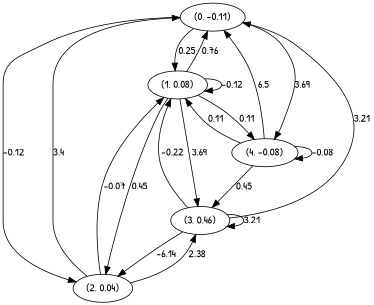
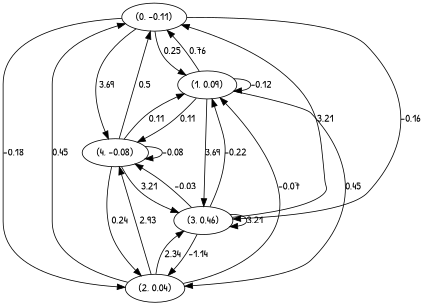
  digraph {
    fontname="Patrick Hand"
    node [fontname="Patrick Hand"]
    edge [fontname="Patrick Hand"]
    n1 [label="(0, -0.11)"]
-   n2 [label="(1, 0.08)"]
+   n2 [label="(1, 0.09)"]
    n3 [label="(2, 0.04)"]
    n4 [label="(3, 0.46)"]
    n5 [label="(4, -0.08)"]
    n1 -> n2 [label=0.25]
-   n1 -> n3 [label=-0.12]
+   n1 -> n3 [label=-0.18]
+   n1 -> n4 [label=-0.16]
    n1 -> n5 [label=3.69]
    n2 -> n1 [label=0.76]
    n2 -> n2 [label=-0.12]
    n2 -> n3 [label=0.45]
    n2 -> n4 [label=3.69]
    n2 -> n5 [label=0.11]
-   n3 -> n1 [label=3.4]
+   n3 -> n1 [label=0.45]
    n3 -> n2 [label=-0.07]
-   n3 -> n4 [label=2.38]
+   n3 -> n4 [label=2.34]
+   n3 -> n5 [label=2.93]
    n4 -> n1 [label=3.21]
    n4 -> n2 [label=-0.22]
-   n4 -> n3 [label=-6.14]
+   n4 -> n3 [label=-1.14]
    n4 -> n4 [label=3.21]
-   n5 -> n1 [label=6.5]
+   n4 -> n5 [label=-0.03]
+   n5 -> n1 [label=0.5]
    n5 -> n2 [label=0.11]
-   n5 -> n4 [label=0.45]
+   n5 -> n3 [label=0.24]
+   n5 -> n4 [label=3.21]
    n5 -> n5 [label=-0.08]
  }
